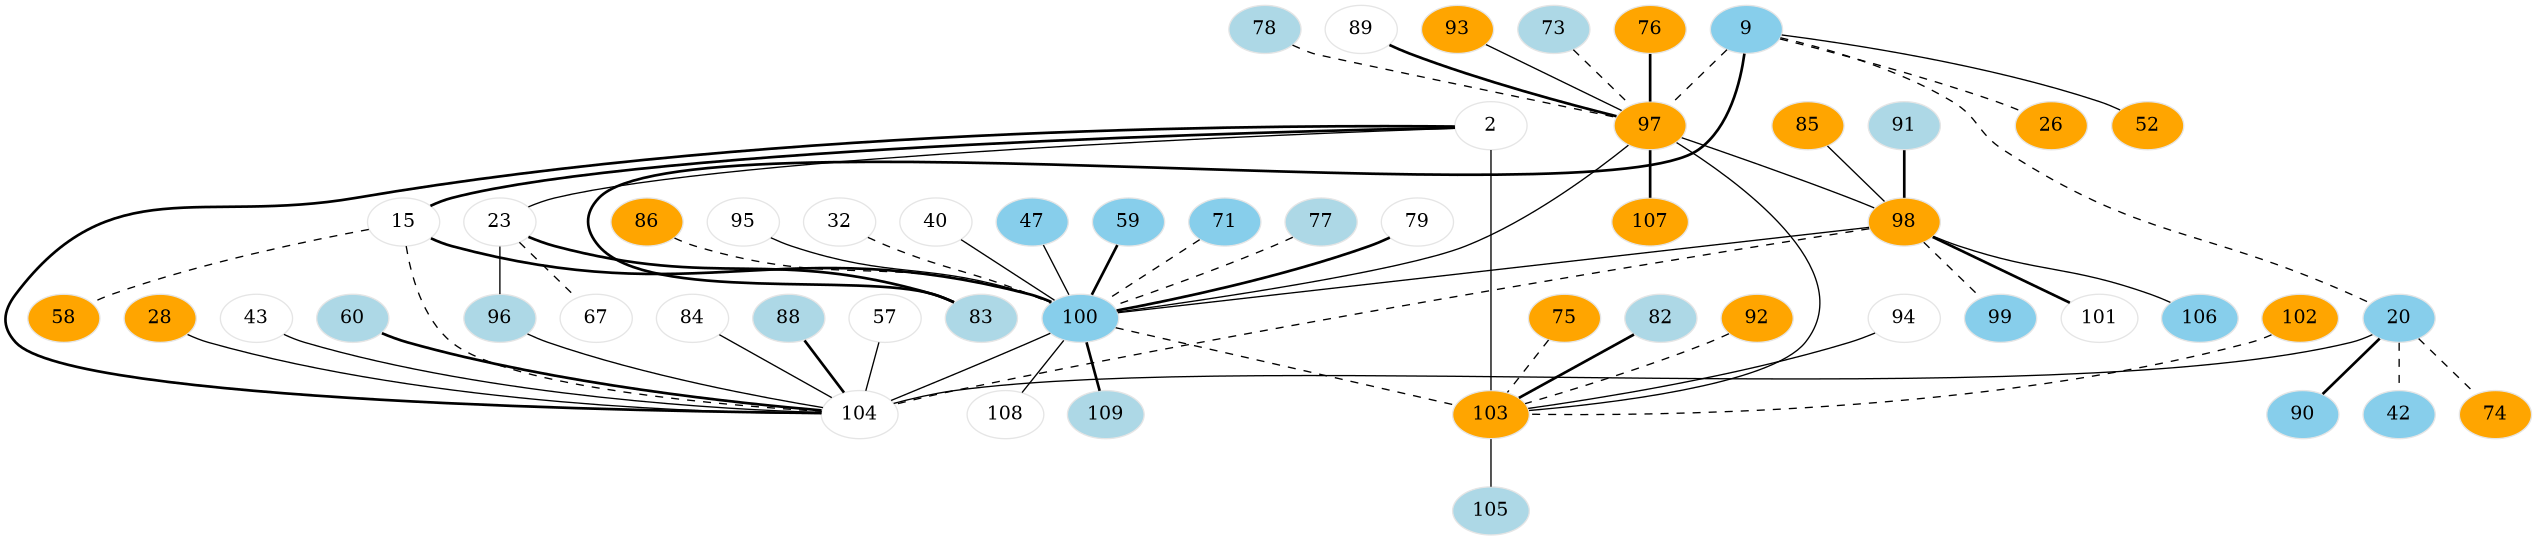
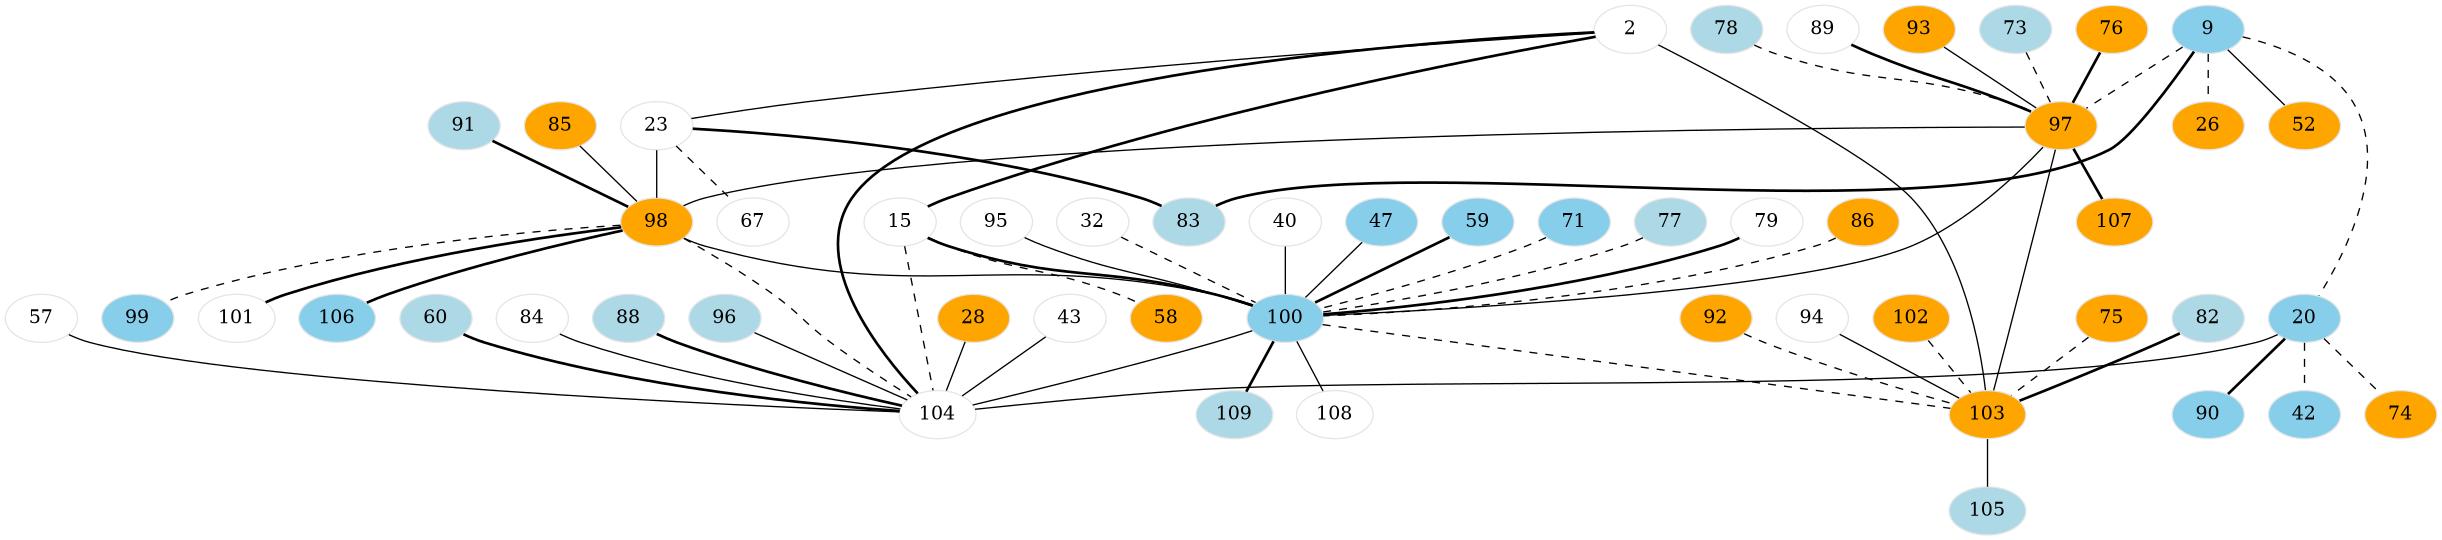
  graph {
    node [color=gray90 fillcolor=white style=filled]
    edge [style=solid]
    2 [super="+1"]
    15 [super="+12"]
    23 [super="+21"]
    103 [fillcolor=orange super="+87"]
    104 [super="+54+70"]
    100 [fillcolor=skyblue super="+55+80"]
    58 [fillcolor=orange]
    83 [fillcolor=lightblue super="+31"]
    67
    98 [fillcolor=orange super="+34+46+50+53+62"]
    105 [fillcolor=lightblue]
    9 [fillcolor=skyblue super="+7"]
    20 [fillcolor=skyblue super="+17"]
    26 [fillcolor=orange]
    52 [fillcolor=orange]
    97 [fillcolor=orange super="+72"]
    42 [fillcolor=skyblue]
    74 [fillcolor=orange super="+35+36+63"]
    90 [fillcolor=skyblue super="+65"]
    107 [fillcolor=orange]
    108 [super="+33"]
    109 [fillcolor=lightblue]
    99 [fillcolor=skyblue]
    101 [super="+38"]
    106 [fillcolor=skyblue]
    28 [fillcolor=orange]
    32
    40
    43
    47 [fillcolor=skyblue]
    57
    59 [fillcolor=skyblue]
    60 [fillcolor=lightblue]
    71 [fillcolor=skyblue]
    73 [fillcolor=lightblue]
    75 [fillcolor=orange]
    76 [fillcolor=orange]
    77 [fillcolor=lightblue]
    78 [fillcolor=lightblue]
    79
    82 [fillcolor=lightblue]
    84
    85 [fillcolor=orange]
    86 [fillcolor=orange]
    88 [fillcolor=lightblue]
    89 [super="+64"]
    91 [fillcolor=lightblue]
    92 [fillcolor=orange]
    93 [fillcolor=orange]
    94 [super="+41"]
    95
    96 [fillcolor=lightblue]
    102 [fillcolor=orange super="+48"]
    2 -- 15 [style=bold]
    2 -- 23
    2 -- 103 [weight=6]
    2 -- 104 [style=bold weight=2]
    15 -- 104 [style=dashed weight=2]
    15 -- 100 [style=bold weight=6]
    15 -- 58 [style=dashed]
    23 -- 83 [style=bold]
    23 -- 67 [style=dashed]
-   23 -- 96 [weight=6]
+   23 -- 98 [weight=6]
    103 -- 105
    100 -- 103 [style=dashed weight=4]
    100 -- 104 [weight=2]
    100 -- 108
    100 -- 109 [style=bold]
    98 -- 104 [style=dashed]
    98 -- 100
    98 -- 99 [style=dashed]
    98 -- 101 [style=bold]
-   98 -- 106
+   98 -- 106 [style=bold]
    9 -- 83 [style=bold]
    9 -- 20 [style=dashed]
    9 -- 26 [style=dashed]
    9 -- 52
    9 -- 97 [style=dashed weight=6]
    20 -- 104 [weight=6]
    20 -- 42 [style=dashed]
    20 -- 74 [style=dashed]
    20 -- 90 [style=bold]
    97 -- 103
    97 -- 100
    97 -- 98
    97 -- 107 [style=bold]
    28 -- 104
    32 -- 100 [style=dashed]
    40 -- 100
    43 -- 104
    47 -- 100
    57 -- 104
    59 -- 100 [style=bold]
    60 -- 104 [style=bold]
    71 -- 100 [style=dashed]
    73 -- 97 [style=dashed]
    75 -- 103 [style=dashed]
    76 -- 97 [style=bold]
    77 -- 100 [style=dashed]
    78 -- 97 [style=dashed]
    79 -- 100 [style=bold]
    82 -- 103 [style=bold]
    84 -- 104
    85 -- 98
    86 -- 100 [style=dashed]
    88 -- 104 [style=bold]
    89 -- 97 [style=bold]
    91 -- 98 [style=bold]
    92 -- 103 [style=dashed]
    93 -- 97
    94 -- 103
    95 -- 100
    96 -- 104
    102 -- 103 [style=dashed]
  }
